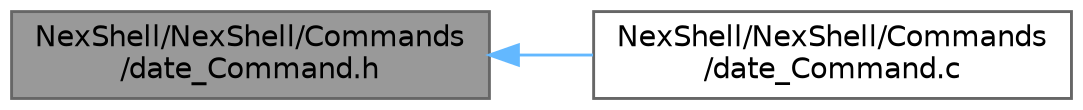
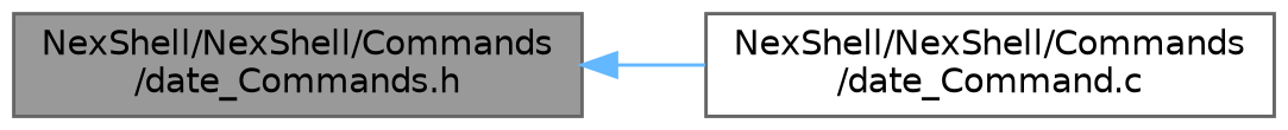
  digraph {
    rankdir=LR
    node [fontname=Helvetica fontsize=10 shape=box style=filled]
-   n1 [color=gray40 fillcolor=grey60 fontcolor=black height=0.2 label="NexShell/NexShell/Commands\l/date_Command.h" width=0.4]
+   n1 [color=gray40 fillcolor=grey60 fontcolor=black height=0.2 label="NexShell/NexShell/Commands\l/date_Commands.h" width=0.4]
    n2 [color=grey40 fillcolor=white height=0.2 label="NexShell/NexShell/Commands\l/date_Command.c" width=0.4]
    n1 -> n2 [color=steelblue1 dir=back fontname=Helvetica fontsize=10 labelfontname=Helvetica labelfontsize=10 style=solid]
  }
